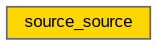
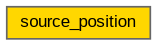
  digraph {
    rankdir=LR
    fontname="Liberation Sans"
-   n1 [color=grey40 fillcolor=gold fontname="Liberation Sans" fontsize=10 height=0.2 label=source_source shape=box style=filled width=0.4]
+   n1 [color=grey40 fillcolor=gold fontname="Liberation Sans" fontsize=10 height=0.2 label=source_position shape=box style=filled width=0.4]
  }
